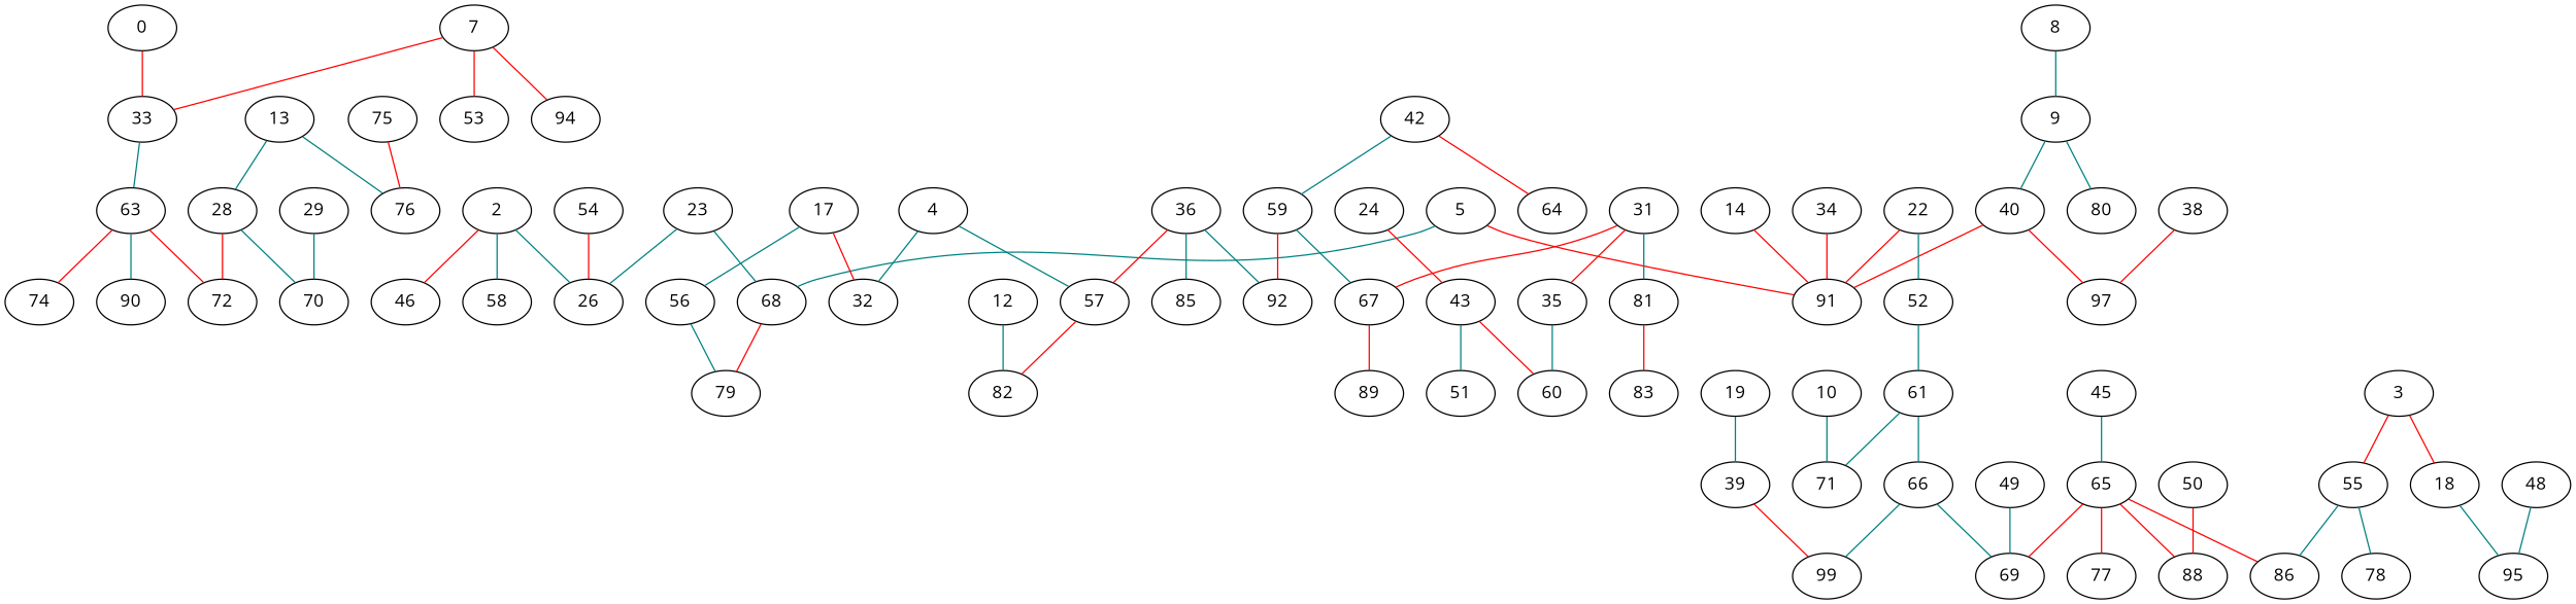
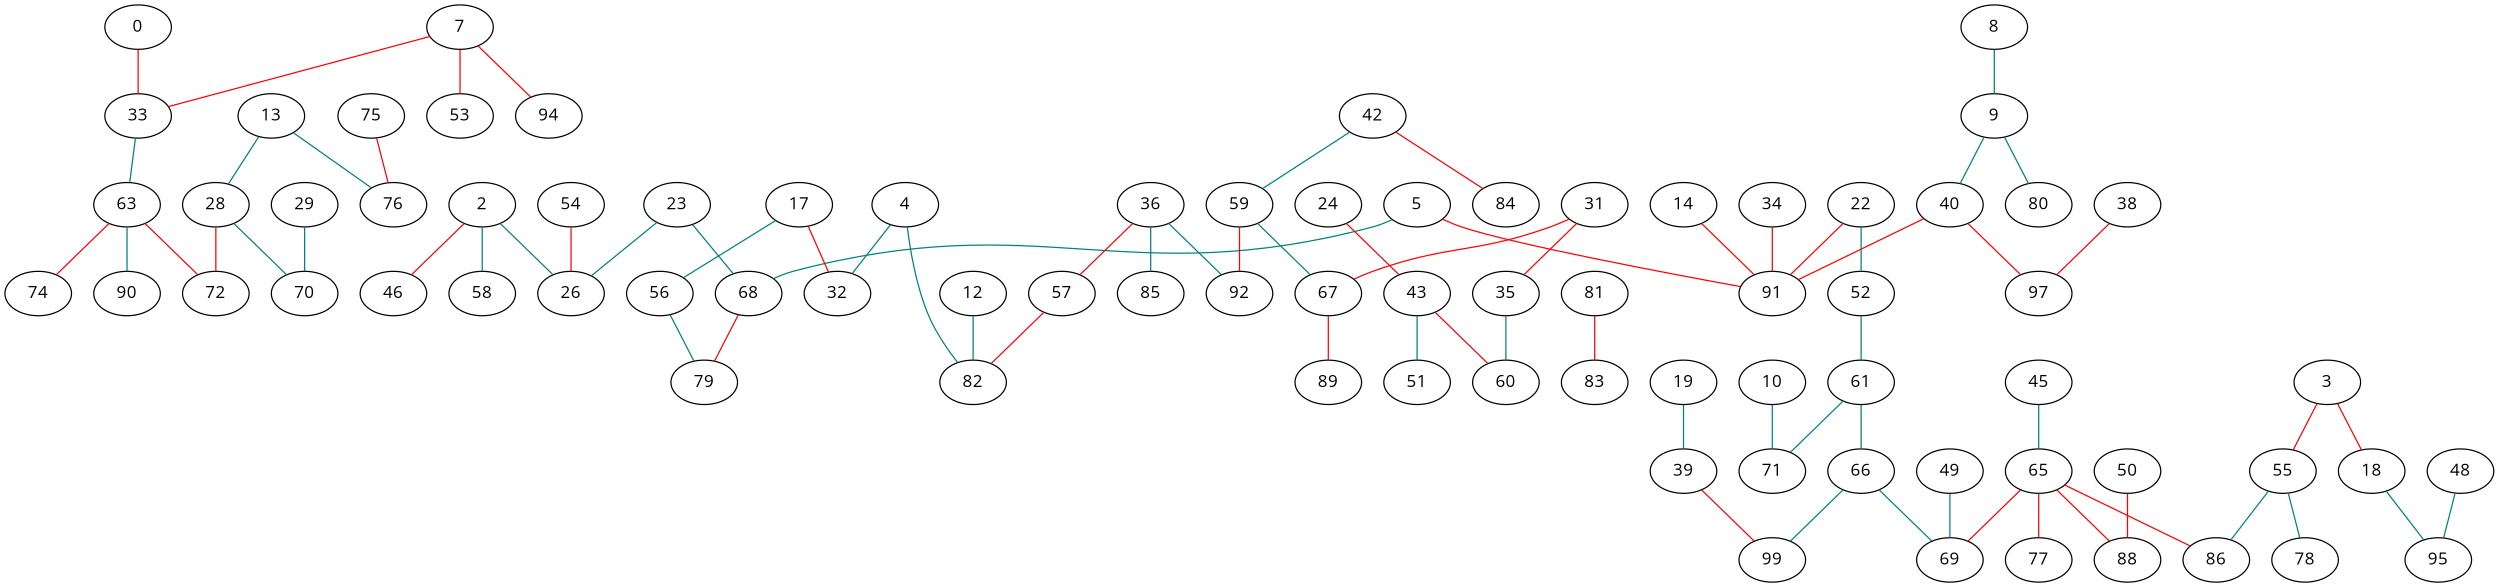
  graph {
    fontname="Open Sans"
    node [fontname="Open Sans"]
    edge [color=teal fontname="Open Sans"]
    0
    33
    63
    2
    46
    58
    n7 [label=26]
    3
    18
    55
    95
    78
    86
    4
    32
    82
    5
    68
    91
    79
    7
    53
    94
    8
    9
    40
    80
    97
    10
    71
    12
    13
    28
    76
    70
    72
    14
    17
    56
    19
    39
    99
    22
    52
    61
    23
    24
    43
    60
    51
    75
    29
    31
    35
    67
    81
    89
    83
    74
    90
    34
    36
    57
    85
    92
    38
    42
    59
-   84 [label=64]
+   84
    45
    65
    69
    88
    77
    48
    49
    50
    66
    54
    0 -- 33 [color=red]
    33 -- 63
    63 -- 72 [color=red]
    63 -- 74 [color=red]
    63 -- 90
    2 -- 46 [color=red]
    2 -- 58
    2 -- n7
    3 -- 18 [color=red]
    3 -- 55 [color=red]
    18 -- 95
    55 -- 78
    55 -- 86
    4 -- 32
-   4 -- 57
+   4 -- 82
    5 -- 68
    5 -- 91 [color=red]
    68 -- 79 [color=red]
    7 -- 33 [color=red]
    7 -- 53 [color=red]
    7 -- 94 [color=red]
    8 -- 9
    9 -- 40
    9 -- 80
    40 -- 91 [color=red]
    40 -- 97 [color=red]
    10 -- 71
    12 -- 82
    13 -- 28
    13 -- 76
    28 -- 70
    28 -- 72 [color=red]
    14 -- 91 [color=red]
    17 -- 32 [color=red]
    17 -- 56
    56 -- 79
    19 -- 39
    39 -- 99 [color=red]
    22 -- 91 [color=red]
    22 -- 52
    52 -- 61
    61 -- 71
    61 -- 66
    23 -- n7
    23 -- 68
    24 -- 43 [color=red]
    43 -- 60 [color=red]
    43 -- 51
    75 -- 76 [color=red]
    29 -- 70
    31 -- 35 [color=red]
    31 -- 67 [color=red]
-   31 -- 81
    35 -- 60
    67 -- 89 [color=red]
    81 -- 83 [color=red]
    34 -- 91 [color=red]
    36 -- 57 [color=red]
    36 -- 85
    36 -- 92
    57 -- 82 [color=red]
    38 -- 97 [color=red]
    42 -- 59
    42 -- 84 [color=red]
    59 -- 67
    59 -- 92 [color=red]
    45 -- 65
    65 -- 86 [color=red]
    65 -- 69 [color=red]
    65 -- 88 [color=red]
    65 -- 77 [color=red]
    48 -- 95
    49 -- 69
    50 -- 88 [color=red]
    66 -- 99
    66 -- 69
    54 -- n7 [color=red]
  }
